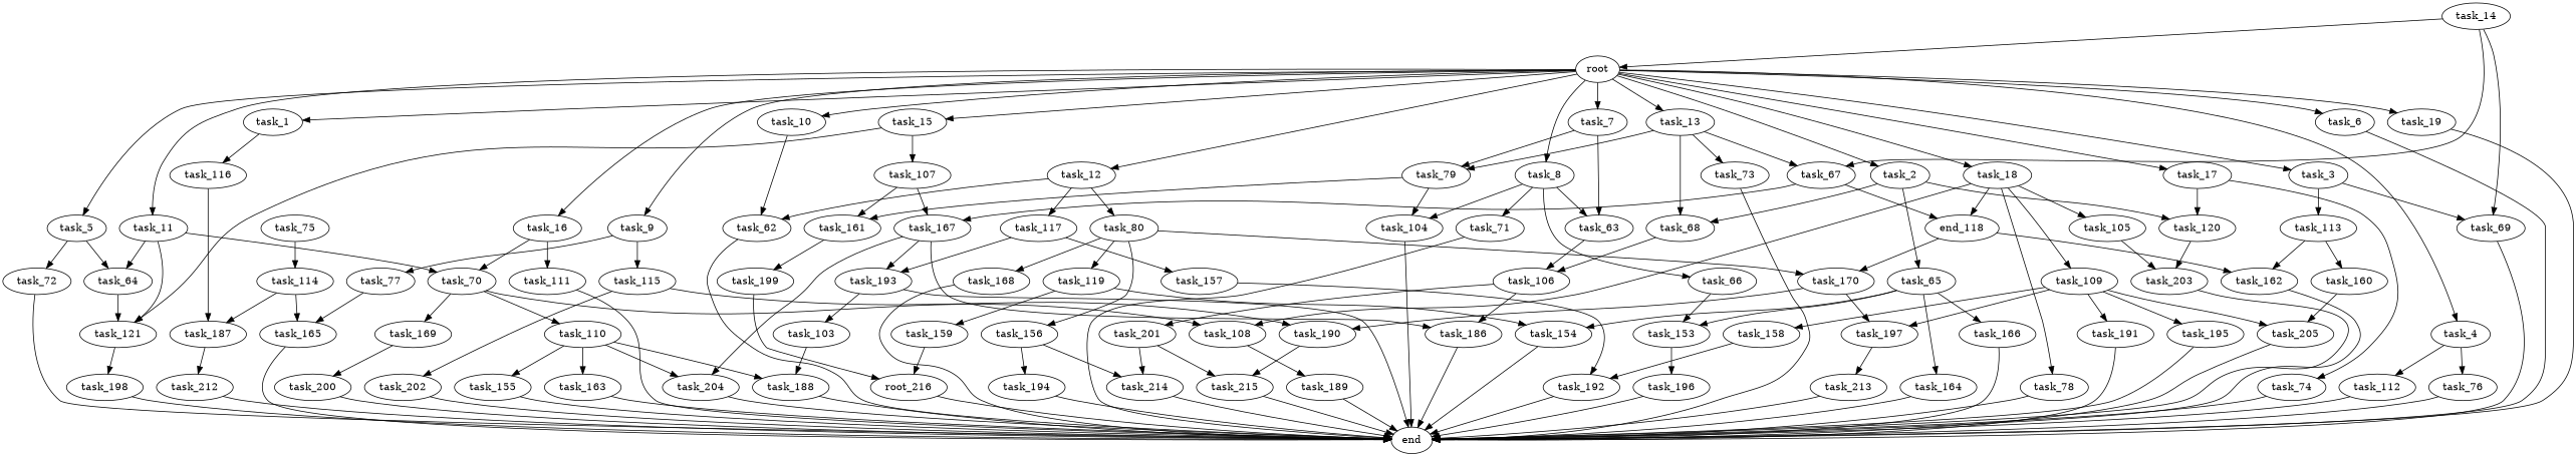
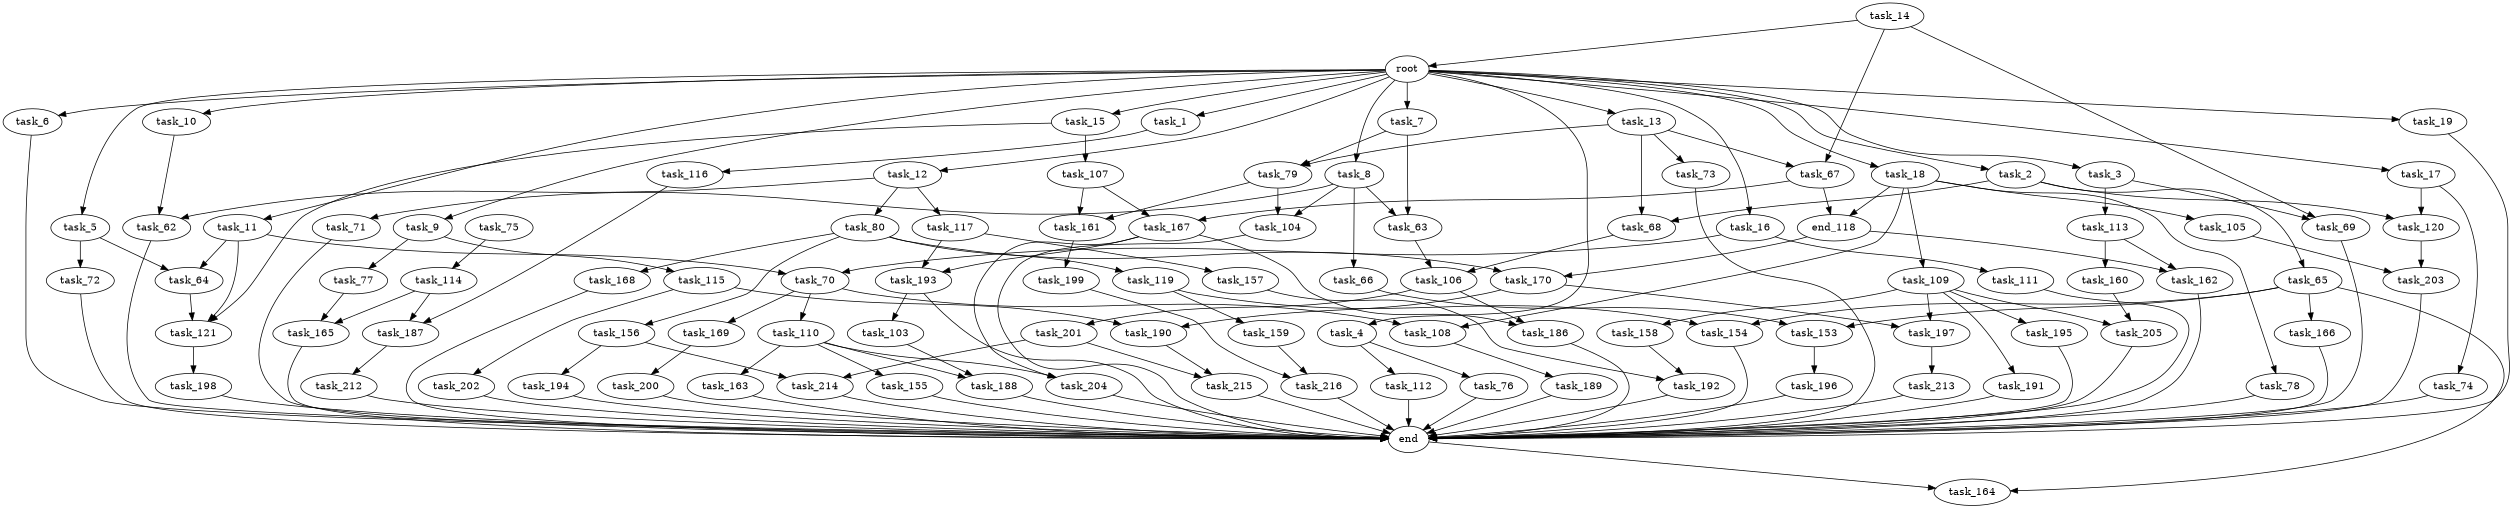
  digraph {
    root
    task_1
    task_2
    task_3
    task_4
    task_5
    task_6
    task_7
    task_8
    task_9
    task_10
    task_11
    task_12
    task_13
    task_15
    task_16
    task_17
    task_18
    task_19
    task_116
    task_65
    task_68
    task_120
    task_69
    task_113
    task_76
    task_112
    task_64
    task_72
    end
    task_63
    task_79
    task_66
    task_71
    task_104
    task_77
    task_115
    task_62
    task_70
    task_121
    task_80
    task_117
    task_67
    task_73
    task_14
    task_107
    task_111
    task_74
    task_78
    task_105
    task_108
    task_109
    n53 [label=end_118]
    task_187
    task_153
    task_154
    task_164
    task_166
    task_106
    task_203
    task_160
    task_162
    task_161
    task_165
    task_190
    task_202
    task_110
    task_169
    task_75
    task_114
    task_119
    task_156
    task_168
    task_170
    task_157
    task_193
    task_167
    task_198
    task_189
    task_158
    task_191
    task_195
    task_197
    task_205
    task_186
    task_201
    task_103
    task_188
    task_196
    task_204
    task_155
    task_163
    task_200
    task_199
    task_159
    task_194
    task_214
    task_215
    task_192
    task_213
    task_212
-   task_216 [label=root_216]
+   task_216
    root -> task_1
    root -> task_2
    root -> task_3
    root -> task_4
    root -> task_5
    root -> task_6
    root -> task_7
    root -> task_8
    root -> task_9
    root -> task_10
    root -> task_11
    root -> task_12
    root -> task_13
    root -> task_15
    root -> task_16
    root -> task_17
    root -> task_18
    root -> task_19
    task_1 -> task_116
    task_2 -> task_65
    task_2 -> task_68
    task_2 -> task_120
    task_3 -> task_69
    task_3 -> task_113
    task_4 -> task_76
    task_4 -> task_112
    task_5 -> task_64
    task_5 -> task_72
    task_6 -> end
    task_7 -> task_63
    task_7 -> task_79
    task_8 -> task_63
    task_8 -> task_66
    task_8 -> task_71
    task_8 -> task_104
    task_9 -> task_77
    task_9 -> task_115
    task_10 -> task_62
    task_11 -> task_64
    task_11 -> task_70
    task_11 -> task_121
    task_12 -> task_62
    task_12 -> task_80
    task_12 -> task_117
    task_13 -> task_68
    task_13 -> task_79
    task_13 -> task_67
    task_13 -> task_73
    task_15 -> task_121
    task_15 -> task_107
    task_16 -> task_70
    task_16 -> task_111
    task_17 -> task_120
    task_17 -> task_74
    task_18 -> task_78
    task_18 -> task_105
    task_18 -> task_108
    task_18 -> task_109
    task_18 -> n53
    task_19 -> end
    task_116 -> task_187
    task_65 -> task_153
    task_65 -> task_154
    task_65 -> task_164
    task_65 -> task_166
    task_68 -> task_106
    task_120 -> task_203
    task_69 -> end
    task_113 -> task_160
    task_113 -> task_162
    task_76 -> end
    task_112 -> end
    task_64 -> task_121
    task_72 -> end
    task_63 -> task_106
    task_79 -> task_104
    task_79 -> task_161
    task_66 -> task_153
    task_71 -> end
    task_104 -> end
    task_77 -> task_165
    task_115 -> task_190
    task_115 -> task_202
    task_62 -> end
    task_70 -> task_108
    task_70 -> task_110
    task_70 -> task_169
    task_121 -> task_198
    task_80 -> task_119
    task_80 -> task_156
    task_80 -> task_168
    task_80 -> task_170
    task_117 -> task_157
    task_117 -> task_193
    task_67 -> n53
    task_67 -> task_167
    task_73 -> end
    task_14 -> root
    task_14 -> task_69
    task_14 -> task_67
    task_107 -> task_161
    task_107 -> task_167
    task_111 -> end
    task_74 -> end
    task_78 -> end
    task_105 -> task_203
    task_108 -> task_189
    task_109 -> task_158
    task_109 -> task_191
    task_109 -> task_195
    task_109 -> task_197
    task_109 -> task_205
    n53 -> task_162
    n53 -> task_170
    task_187 -> task_212
    task_153 -> task_196
    task_154 -> end
-   task_164 -> end
+   end -> task_164
    task_166 -> end
    task_106 -> task_186
    task_106 -> task_201
    task_203 -> end
    task_160 -> task_205
    task_162 -> end
    task_161 -> task_199
    task_165 -> end
    task_190 -> task_215
    task_202 -> end
    task_110 -> task_188
    task_110 -> task_204
    task_110 -> task_155
    task_110 -> task_163
    task_169 -> task_200
    task_75 -> task_114
    task_114 -> task_187
    task_114 -> task_165
    task_119 -> task_154
    task_119 -> task_159
    task_156 -> task_194
    task_156 -> task_214
    task_168 -> end
    task_170 -> task_190
    task_170 -> task_197
    task_157 -> task_192
    task_193 -> end
    task_193 -> task_103
    task_167 -> task_193
    task_167 -> task_186
    task_167 -> task_204
    task_198 -> end
    task_189 -> end
    task_158 -> task_192
    task_191 -> end
    task_195 -> end
    task_197 -> task_213
    task_205 -> end
    task_186 -> end
    task_201 -> task_214
    task_201 -> task_215
    task_103 -> task_188
    task_188 -> end
    task_196 -> end
    task_204 -> end
    task_155 -> end
    task_163 -> end
    task_200 -> end
    task_199 -> task_216
    task_159 -> task_216
    task_194 -> end
    task_214 -> end
    task_215 -> end
    task_192 -> end
    task_213 -> end
    task_212 -> end
    task_216 -> end
  }
